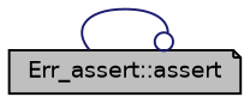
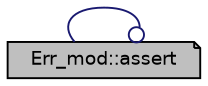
  digraph {
    rankdir=LR
    fontname="DejaVu Sans"
-   n1 [color=black fillcolor=grey75 fontcolor=black fontname="DejaVu Sans" fontsize=10 height=0.2 label="Err_assert::assert" shape=note style=filled width=0.4]
+   n1 [color=black fillcolor=grey75 fontcolor=black fontname="DejaVu Sans" fontsize=10 height=0.2 label="Err_mod::assert" shape=note style=filled width=0.4]
    n1 -> n1 [color=midnightblue fontname="DejaVu Sans" fontsize=10 labelfontname=Helvetica labelfontsize=10 style=solid arrowhead=odot]
  }
